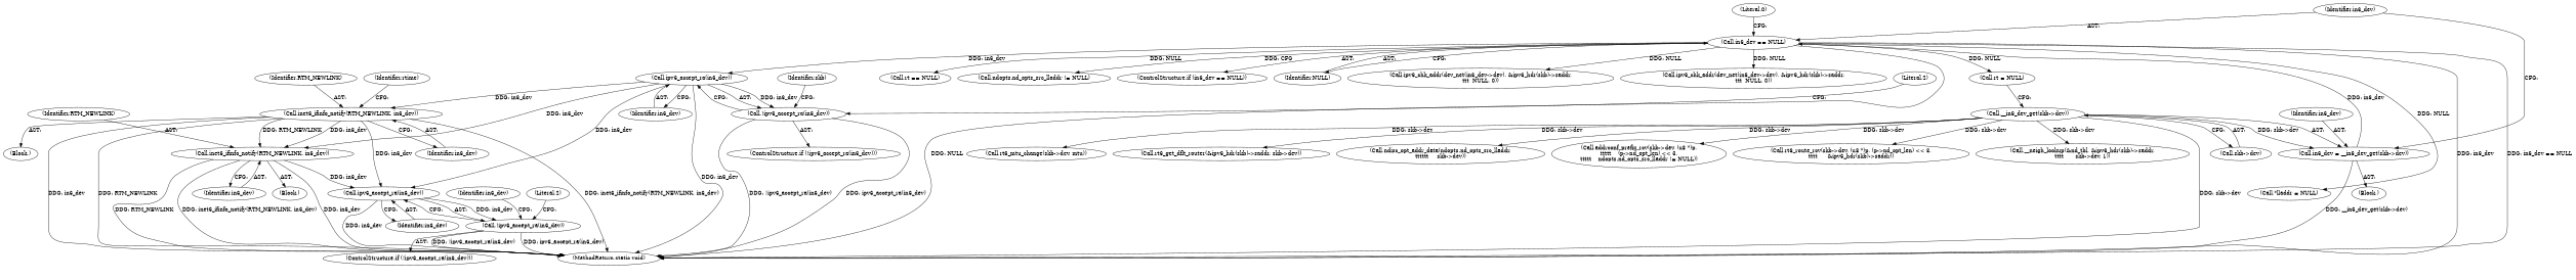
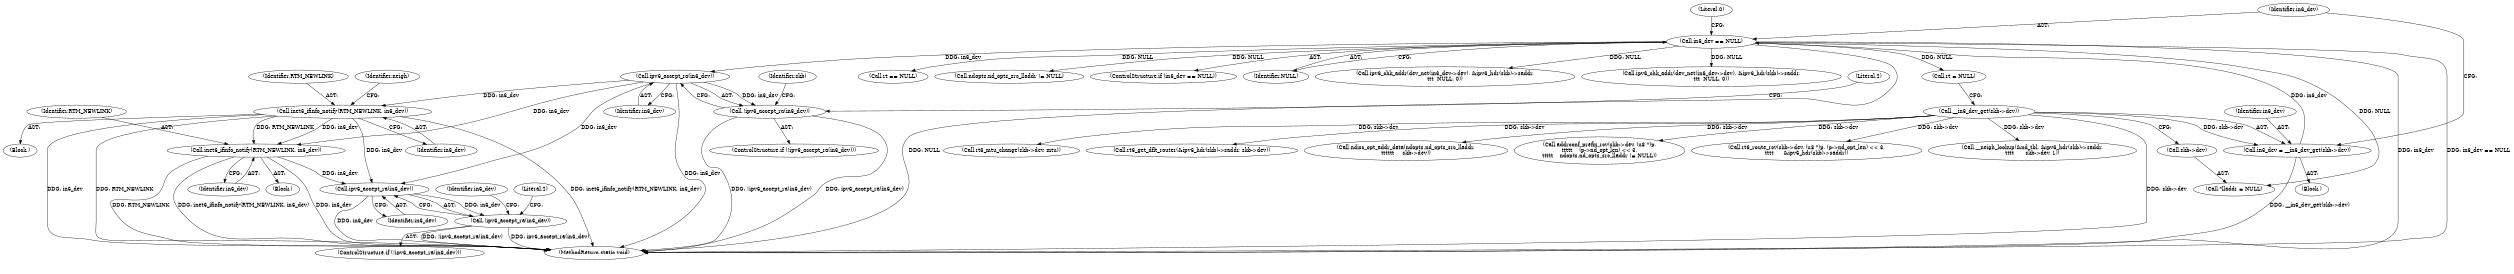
  digraph {
    n1 [label="(Call,ipv6_accept_ra(in6_dev))"]
    n2 [label="(Call,!ipv6_accept_ra(in6_dev))"]
    n3 [label="(Call,inet6_ifinfo_notify(RTM_NEWLINK, in6_dev))"]
    n4 [label="(Call,inet6_ifinfo_notify(RTM_NEWLINK, in6_dev))"]
    n5 [label="(Call,ipv6_accept_ra(in6_dev))"]
    n6 [label="(MethodReturn,static void)"]
    n7 [label="(Identifier,in6_dev)"]
    n8 [label="(ControlStructure,if (!ipv6_accept_ra(in6_dev)))"]
    n9 [label="(Identifier,in6_dev)"]
    n10 [label="(Block,)"]
    n11 [label="(Identifier,in6_dev)"]
    n12 [label="(Block,)"]
    n13 [label="(Call,!ipv6_accept_ra(in6_dev))"]
    n14 [label="(Identifier,in6_dev)"]
    n15 [label="(Call,in6_dev == NULL)"]
    n16 [label="(Call,rt == NULL)"]
    n17 [label="(Call,ndopts.nd_opts_src_lladdr != NULL)"]
    n18 [label="(ControlStructure,if (in6_dev == NULL))"]
    n19 [label="(Identifier,NULL)"]
    n20 [label="(Call,ipv6_chk_addr(dev_net(in6_dev->dev), &ipv6_hdr(skb)->saddr,\n\t\t\t  NULL, 0))"]
    n21 [label="(Call,*lladdr = NULL)"]
    n22 [label="(Call,rt = NULL)"]
    n23 [label="(Call,ipv6_chk_addr(dev_net(in6_dev->dev), &ipv6_hdr(skb)->saddr,\n\t\t\t  NULL, 0))"]
    n24 [label="(Call,__in6_dev_get(skb->dev))"]
    n25 [label="(Call,in6_dev = __in6_dev_get(skb->dev))"]
    n26 [label="(Block,)"]
    n27 [label="(Call,rt6_route_rcv(skb->dev, (u8 *)p, (p->nd_opt_len) << 3,\n\t\t\t\t      &ipv6_hdr(skb)->saddr))"]
    n28 [label="(Call,__neigh_lookup(&nd_tbl, &ipv6_hdr(skb)->saddr,\n\t\t\t\t       skb->dev, 1))"]
    n29 [label="(Call,skb->dev)"]
    n30 [label="(Call,rt6_mtu_change(skb->dev, mtu))"]
    n31 [label="(Call,rt6_get_dflt_router(&ipv6_hdr(skb)->saddr, skb->dev))"]
    n32 [label="(Call,ndisc_opt_addr_data(ndopts.nd_opts_src_lladdr,\n\t\t\t\t\t\t     skb->dev))"]
    n33 [label="(Call,addrconf_prefix_rcv(skb->dev, (u8 *)p,\n\t\t\t\t\t    (p->nd_opt_len) << 3,\n\t\t\t\t\t    ndopts.nd_opts_src_lladdr != NULL))"]
    n34 [label="(ControlStructure,if (!ipv6_accept_ra(in6_dev)))"]
-   n35 [label="(Identifier,rtime)"]
+   n35 [label="(Identifier,neigh)"]
    n36 [label="(Identifier,RTM_NEWLINK)"]
    n37 [label="(Literal,2)"]
    n38 [label="(Identifier,skb)"]
    n39 [label="(Literal,2)"]
    n40 [label="(Identifier,in6_dev)"]
    n41 [label="(Identifier,RTM_NEWLINK)"]
    n42 [label="(Identifier,in6_dev)"]
    n43 [label="(Literal,0)"]
    n44 [label="(Identifier,in6_dev)"]
    n1 -> n2 [label="AST: "]
    n1 -> n2 [label="DDG: in6_dev"]
    n1 -> n3 [label="DDG: in6_dev"]
    n1 -> n4 [label="DDG: in6_dev"]
    n1 -> n5 [label="DDG: in6_dev"]
    n1 -> n6 [label="DDG: in6_dev"]
    n1 -> n7 [label="CFG: "]
    n2 -> n1 [label="CFG: "]
    n2 -> n6 [label="DDG: !ipv6_accept_ra(in6_dev)"]
    n2 -> n6 [label="DDG: ipv6_accept_ra(in6_dev)"]
    n2 -> n8 [label="AST: "]
    n3 -> n4 [label="DDG: RTM_NEWLINK"]
    n3 -> n4 [label="DDG: in6_dev"]
    n3 -> n5 [label="DDG: in6_dev"]
    n3 -> n6 [label="DDG: in6_dev"]
    n3 -> n6 [label="DDG: inet6_ifinfo_notify(RTM_NEWLINK, in6_dev)"]
    n3 -> n6 [label="DDG: RTM_NEWLINK"]
    n3 -> n9 [label="CFG: "]
    n3 -> n10 [label="AST: "]
    n4 -> n5 [label="DDG: in6_dev"]
    n4 -> n6 [label="DDG: RTM_NEWLINK"]
    n4 -> n6 [label="DDG: inet6_ifinfo_notify(RTM_NEWLINK, in6_dev)"]
    n4 -> n6 [label="DDG: in6_dev"]
    n4 -> n11 [label="CFG: "]
    n4 -> n12 [label="AST: "]
    n5 -> n6 [label="DDG: in6_dev"]
    n5 -> n13 [label="AST: "]
    n5 -> n13 [label="DDG: in6_dev"]
    n5 -> n14 [label="CFG: "]
    n7 -> n1 [label="AST: "]
    n9 -> n3 [label="AST: "]
    n11 -> n4 [label="AST: "]
    n13 -> n5 [label="CFG: "]
    n13 -> n6 [label="DDG: !ipv6_accept_ra(in6_dev)"]
    n13 -> n6 [label="DDG: ipv6_accept_ra(in6_dev)"]
    n13 -> n34 [label="AST: "]
    n14 -> n5 [label="AST: "]
    n15 -> n1 [label="DDG: in6_dev"]
    n15 -> n6 [label="DDG: in6_dev == NULL"]
    n15 -> n6 [label="DDG: in6_dev"]
    n15 -> n6 [label="DDG: NULL"]
    n15 -> n16 [label="DDG: NULL"]
-   n15 -> n17 [label="DDG: CFG"]
+   n15 -> n17 [label="DDG: NULL"]
    n15 -> n18 [label="AST: "]
    n15 -> n19 [label="CFG: "]
    n15 -> n20 [label="DDG: NULL"]
    n15 -> n21 [label="DDG: NULL"]
    n15 -> n22 [label="DDG: NULL"]
    n15 -> n23 [label="DDG: NULL"]
    n19 -> n15 [label="AST: "]
    n22 -> n24 [label="CFG: "]
    n24 -> n6 [label="DDG: skb->dev"]
    n24 -> n25 [label="AST: "]
    n24 -> n25 [label="DDG: skb->dev"]
    n24 -> n27 [label="DDG: skb->dev"]
    n24 -> n28 [label="DDG: skb->dev"]
    n24 -> n29 [label="CFG: "]
    n24 -> n30 [label="DDG: skb->dev"]
    n24 -> n31 [label="DDG: skb->dev"]
    n24 -> n32 [label="DDG: skb->dev"]
    n24 -> n33 [label="DDG: skb->dev"]
    n25 -> n6 [label="DDG: __in6_dev_get(skb->dev)"]
    n25 -> n15 [label="DDG: in6_dev"]
    n25 -> n26 [label="AST: "]
-   n29 -> n24 [label="AST: "]
+   n29 -> n21 [label="AST: "]
    n35 -> n3 [label="CFG: "]
    n36 -> n3 [label="AST: "]
    n37 -> n2 [label="CFG: "]
    n38 -> n2 [label="CFG: "]
    n39 -> n13 [label="CFG: "]
    n40 -> n13 [label="CFG: "]
    n41 -> n4 [label="AST: "]
    n42 -> n15 [label="AST: "]
    n42 -> n25 [label="CFG: "]
    n43 -> n15 [label="CFG: "]
    n44 -> n25 [label="AST: "]
  }
